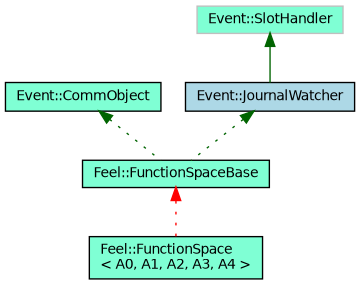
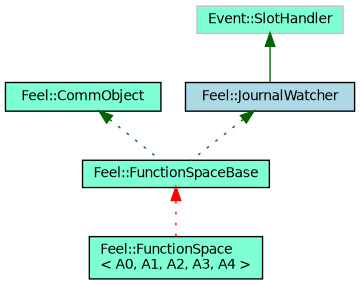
  digraph {
    node [color=black fillcolor=aquamarine fontname=Helvetica fontsize=10 shape=record style=filled]
    edge [color=darkgreen dir=back fontname=Helvetica fontsize=10 labelfontname=Helvetica labelfontsize=10 style=dotted]
    n1 [fontcolor=black height=0.2 label="Feel::FunctionSpaceBase" width=0.4]
    n2 [height=0.2 label="Feel::FunctionSpace\l\< A0, A1, A2, A3, A4 \>" width=0.4]
-   n3 [height=0.2 label="Event::CommObject" width=0.4]
-   n4 [fillcolor=lightblue height=0.2 label="Event::JournalWatcher" width=0.4]
+   n3 [height=0.2 label="Feel::CommObject" width=0.4]
+   n4 [fillcolor=lightblue height=0.2 label="Feel::JournalWatcher" width=0.4]
    n5 [color=grey75 height=0.2 label="Event::SlotHandler" width=0.4]
    n1 -> n2 [color=red]
    n3 -> n1
    n4 -> n1
    n5 -> n4 [style=solid]
  }
